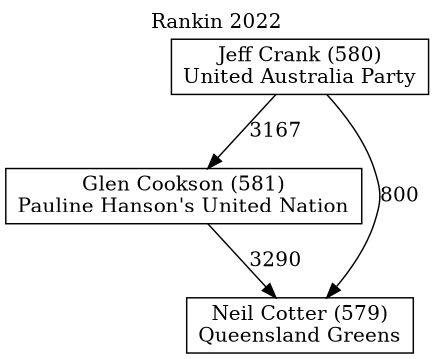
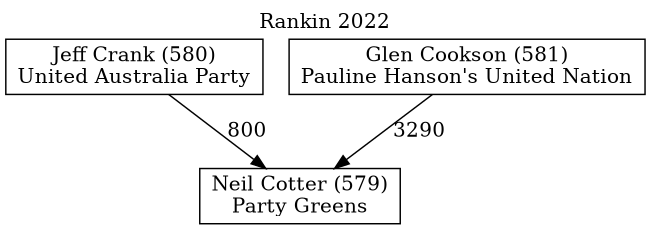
  digraph {
    label="Rankin 2022"
    labelloc=t
    mclimit=10
    node [shape=box]
    n1 [label="Jeff Crank (580)\nUnited Australia Party"]
    n2 [label="Glen Cookson (581)\nPauline Hanson's United Nation"]
-   n3 [label="Neil Cotter (579)\nQueensland Greens"]
-   n1 -> n2 [label=3167]
+   n3 [label="Neil Cotter (579)\nParty Greens"]
    n1 -> n3 [label=800]
    n2 -> n3 [label=3290]
  }
